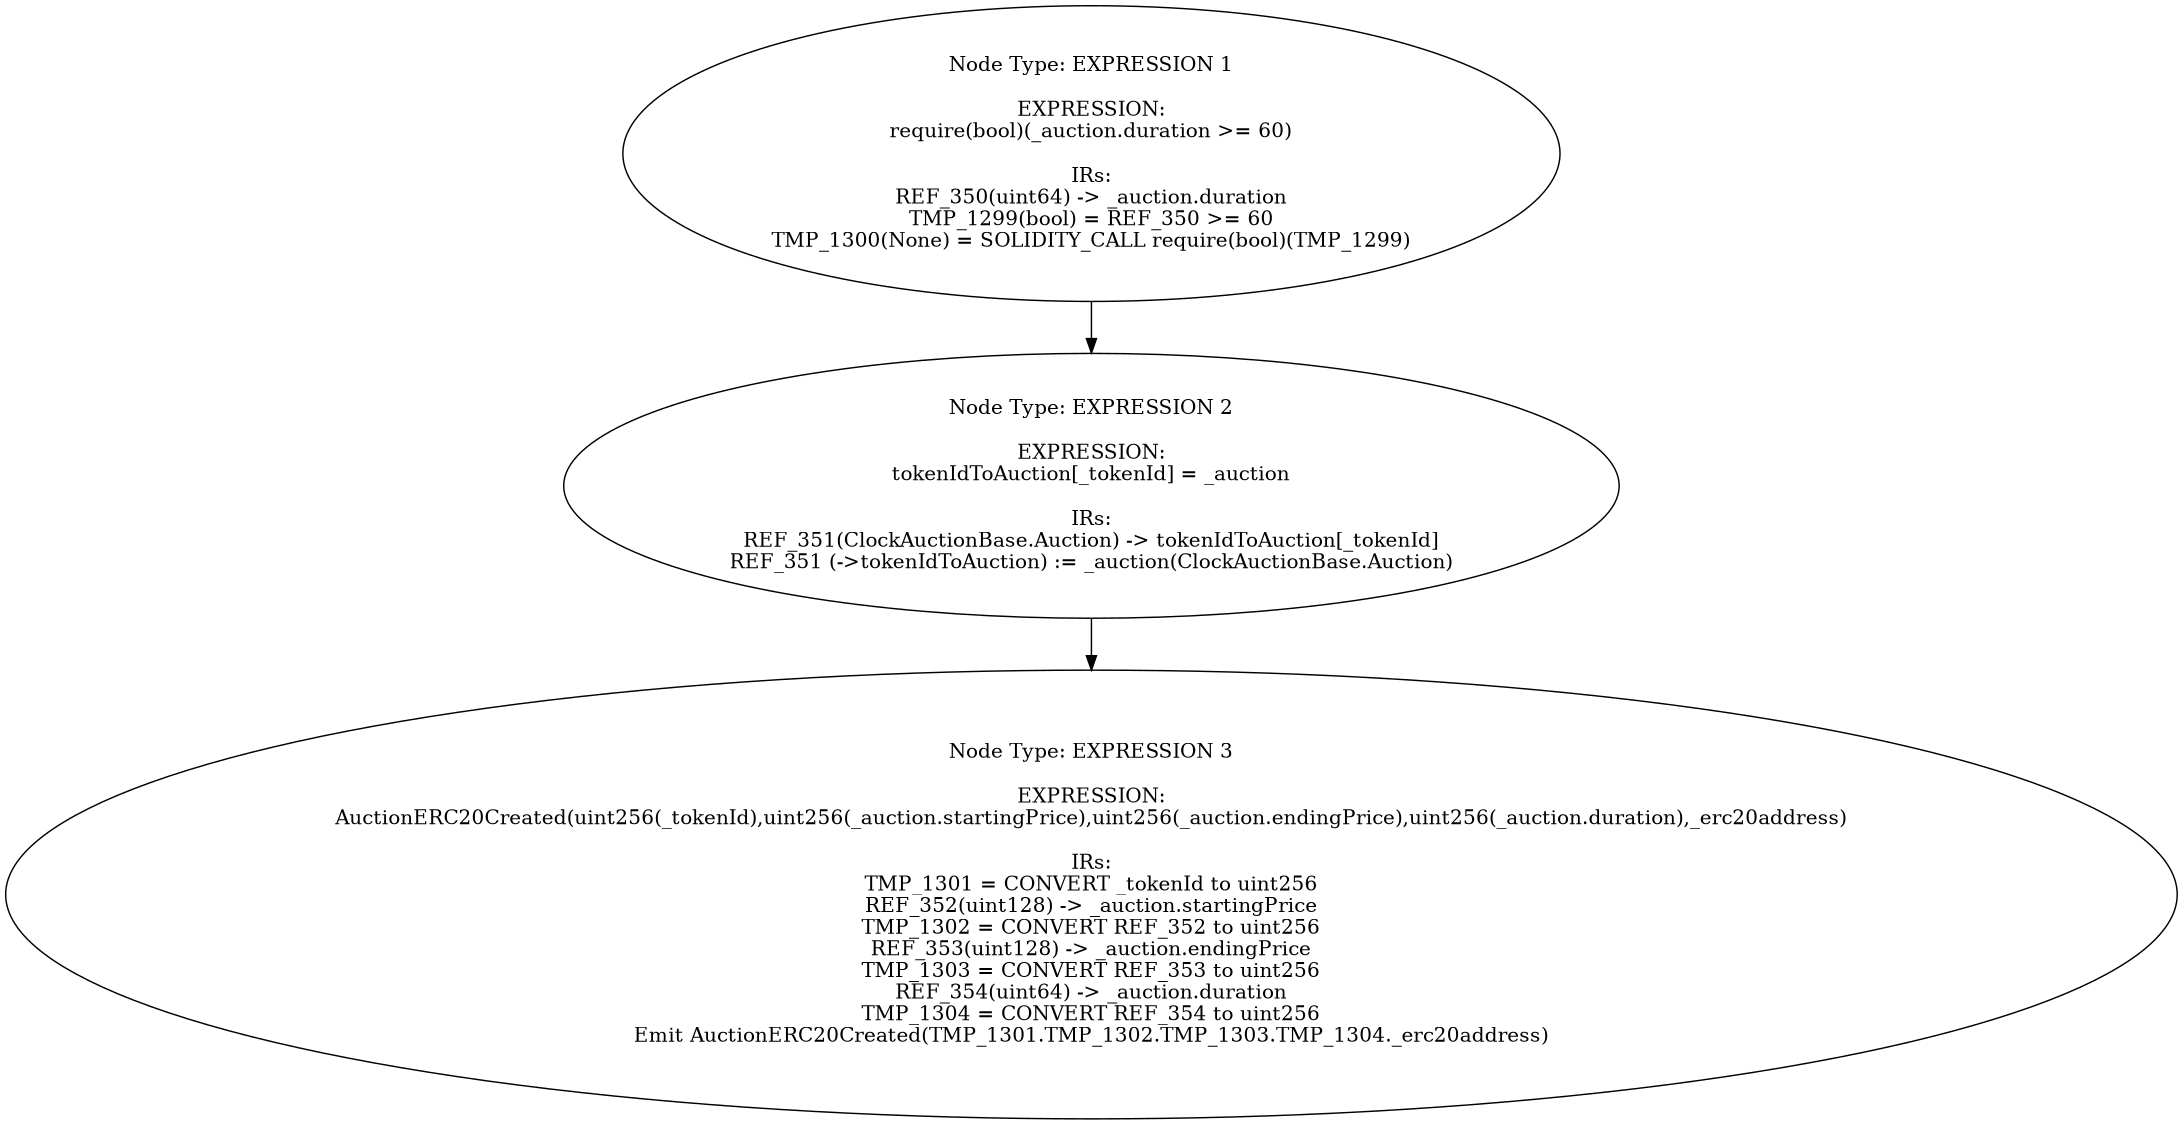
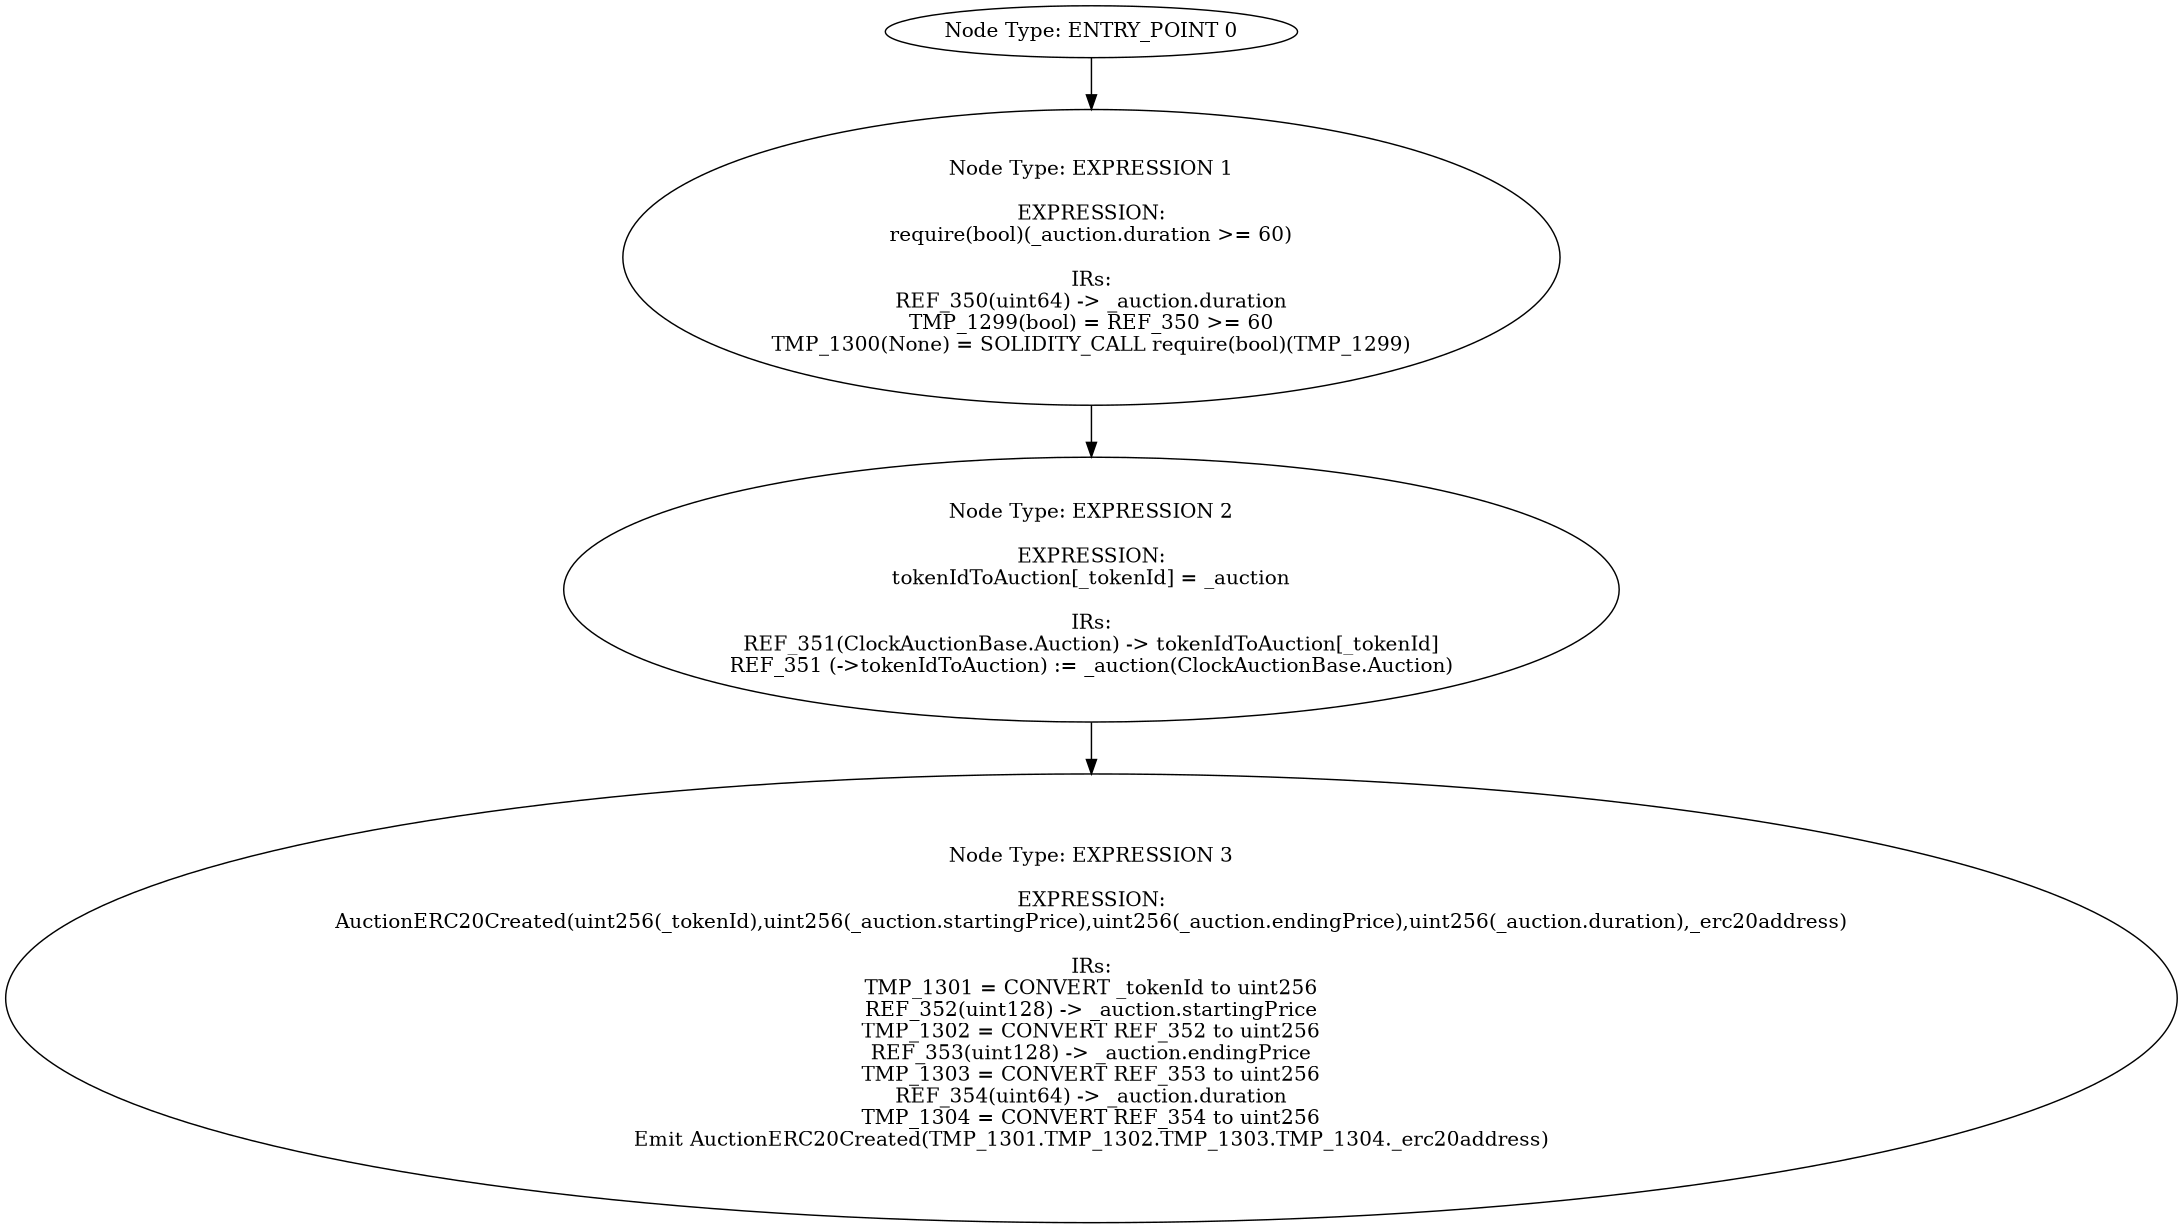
  digraph {
+   n1 [label="Node Type: ENTRY_POINT 0\n"]
    n2 [label="Node Type: EXPRESSION 1\n\nEXPRESSION:\nrequire(bool)(_auction.duration >= 60)\n\nIRs:\nREF_350(uint64) -> _auction.duration\nTMP_1299(bool) = REF_350 >= 60\nTMP_1300(None) = SOLIDITY_CALL require(bool)(TMP_1299)"]
    n3 [label="Node Type: EXPRESSION 2\n\nEXPRESSION:\ntokenIdToAuction[_tokenId] = _auction\n\nIRs:\nREF_351(ClockAuctionBase.Auction) -> tokenIdToAuction[_tokenId]\nREF_351 (->tokenIdToAuction) := _auction(ClockAuctionBase.Auction)"]
    n4 [label="Node Type: EXPRESSION 3\n\nEXPRESSION:\nAuctionERC20Created(uint256(_tokenId),uint256(_auction.startingPrice),uint256(_auction.endingPrice),uint256(_auction.duration),_erc20address)\n\nIRs:\nTMP_1301 = CONVERT _tokenId to uint256\nREF_352(uint128) -> _auction.startingPrice\nTMP_1302 = CONVERT REF_352 to uint256\nREF_353(uint128) -> _auction.endingPrice\nTMP_1303 = CONVERT REF_353 to uint256\nREF_354(uint64) -> _auction.duration\nTMP_1304 = CONVERT REF_354 to uint256\nEmit AuctionERC20Created(TMP_1301.TMP_1302.TMP_1303.TMP_1304._erc20address)"]
+   n1 -> n2
    n2 -> n3
    n3 -> n4
  }
